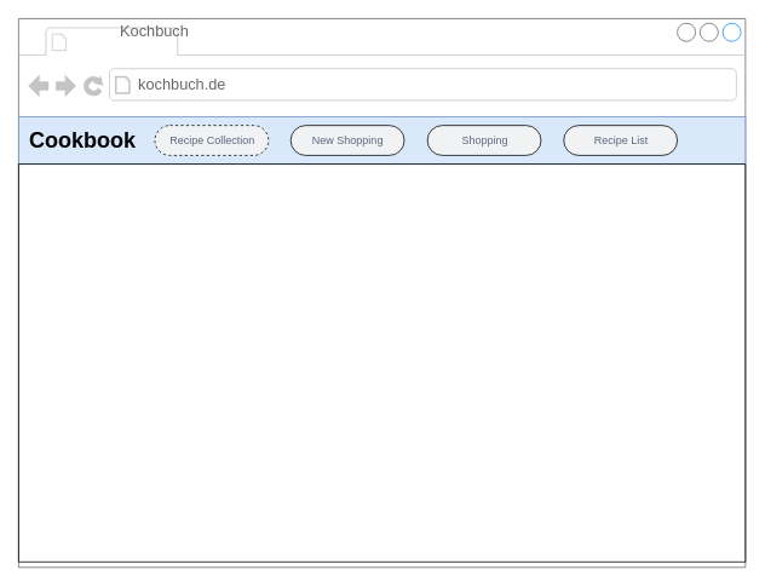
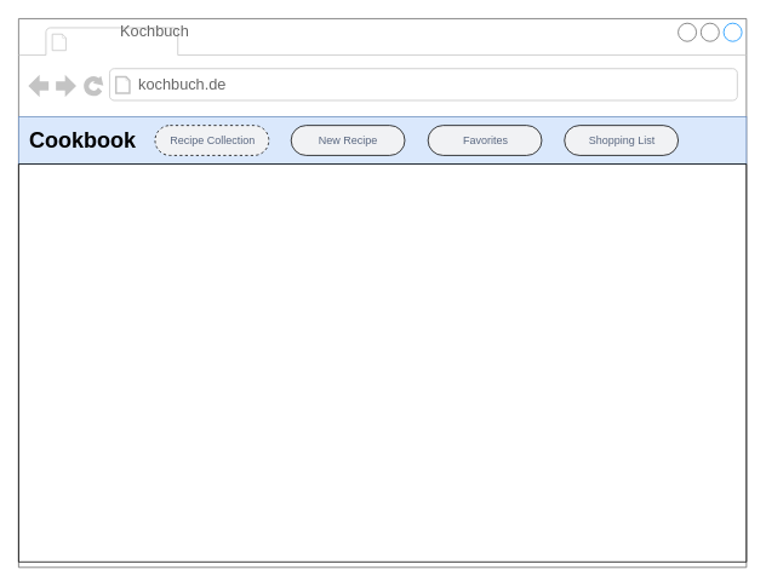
  <mxCell id="0" />
  <mxCell id="1" parent="0" />
  <mxCell id="2" value="" style="strokeWidth=1;shadow=0;dashed=0;align=center;html=1;shape=mxgraph.mockup.containers.browserWindow;rSize=0;strokeColor=#666666;strokeColor2=#008cff;strokeColor3=#c4c4c4;mainText=,;recursiveResize=0;" vertex="1" parent="1"><mxGeometry x="20" y="20" width="800" height="604" as="geometry" /></mxCell>
  <mxCell id="3" value="" style="rounded=0;whiteSpace=wrap;html=1;fontSize=16;strokeColor=#6c8ebf;strokeWidth=1;glass=0;fillColor=#dae8fc;" vertex="1" parent="2"><mxGeometry y="108" width="800" height="52" as="geometry" /></mxCell>
  <mxCell id="4" value="Kochbuch" style="strokeWidth=1;shadow=0;dashed=0;align=center;html=1;shape=mxgraph.mockup.containers.anchor;fontSize=17;fontColor=#666666;align=left;" vertex="1" parent="2"><mxGeometry x="110" y="2" width="110" height="26" as="geometry" /></mxCell>
  <mxCell id="5" value="kochbuch.de" style="strokeWidth=1;shadow=0;dashed=0;align=center;html=1;shape=mxgraph.mockup.containers.anchor;rSize=0;fontSize=17;fontColor=#666666;align=left;" vertex="1" parent="2"><mxGeometry x="130" y="60" width="250" height="26" as="geometry" /></mxCell>
  <mxCell id="6" value="Recipe Collection" style="rounded=1;fillColor=#F1F2F4;strokeColor=default;html=1;fontColor=#596780;align=center;verticalAlign=middle;fontStyle=0;fontSize=12;sketch=0;arcSize=50;dashed=1;" vertex="1" parent="2"><mxGeometry x="150" y="117.5" width="125" height="33" as="geometry" /></mxCell>
- <mxCell id="7" value="New Shopping" style="rounded=1;fillColor=#F1F2F4;strokeColor=default;html=1;fontColor=#596780;align=center;verticalAlign=middle;fontStyle=0;fontSize=12;sketch=0;arcSize=50;strokeWidth=1;" vertex="1" parent="2"><mxGeometry x="299.5" y="117.5" width="125" height="33" as="geometry" /></mxCell>
- <mxCell id="8" value="Shopping" style="rounded=1;fillColor=#F1F2F4;strokeColor=default;html=1;fontColor=#596780;align=center;verticalAlign=middle;fontStyle=0;fontSize=12;sketch=0;arcSize=50;" vertex="1" parent="2"><mxGeometry x="450" y="117.5" width="125" height="33" as="geometry" /></mxCell>
+ <mxCell id="7" value="New Recipe" style="rounded=1;fillColor=#F1F2F4;strokeColor=default;html=1;fontColor=#596780;align=center;verticalAlign=middle;fontStyle=0;fontSize=12;sketch=0;arcSize=50;strokeWidth=1;" vertex="1" parent="2"><mxGeometry x="299.5" y="117.5" width="125" height="33" as="geometry" /></mxCell>
+ <mxCell id="8" value="Favorites" style="rounded=1;fillColor=#F1F2F4;strokeColor=default;html=1;fontColor=#596780;align=center;verticalAlign=middle;fontStyle=0;fontSize=12;sketch=0;arcSize=50;" vertex="1" parent="2"><mxGeometry x="450" y="117.5" width="125" height="33" as="geometry" /></mxCell>
  <mxCell id="9" value="Cookbook" style="text;strokeColor=none;fillColor=none;html=1;fontSize=24;fontStyle=1;verticalAlign=middle;align=center;" vertex="1" parent="2"><mxGeometry x="10" y="114" width="120" height="40" as="geometry" /></mxCell>
  <mxCell id="10" value="" style="swimlane;startSize=0;glass=0;fontSize=16;strokeColor=default;strokeWidth=1;fillColor=#66B2FF;" vertex="1" parent="1"><mxGeometry x="20" y="180" width="800" height="438" as="geometry" /></mxCell>
- <mxCell id="11" value="Recipe List" style="rounded=1;fillColor=#F1F2F4;strokeColor=default;html=1;fontColor=#596780;align=center;verticalAlign=middle;fontStyle=0;fontSize=12;sketch=0;arcSize=50;" vertex="1" parent="1"><mxGeometry x="620" y="137.5" width="125" height="33" as="geometry" /></mxCell>
+ <mxCell id="11" value="Shopping List" style="rounded=1;fillColor=#F1F2F4;strokeColor=default;html=1;fontColor=#596780;align=center;verticalAlign=middle;fontStyle=0;fontSize=12;sketch=0;arcSize=50;" vertex="1" parent="1"><mxGeometry x="620" y="137.5" width="125" height="33" as="geometry" /></mxCell>
